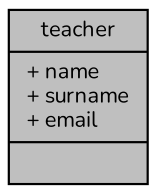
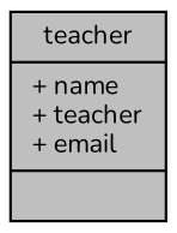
  digraph {
    fontname=Nunito
-   n1 [color=black fillcolor=grey75 fontcolor=black fontname=Nunito fontsize=10 height=0.2 label="{teacher\n|+ name\l+ surname\l+ email\l|}" shape=record style=filled width=0.4]
+   n1 [color=black fillcolor=grey75 fontcolor=black fontname=Nunito fontsize=10 height=0.2 label="{teacher\n|+ name\l+ teacher\l+ email\l|}" shape=record style=filled width=0.4]
  }
